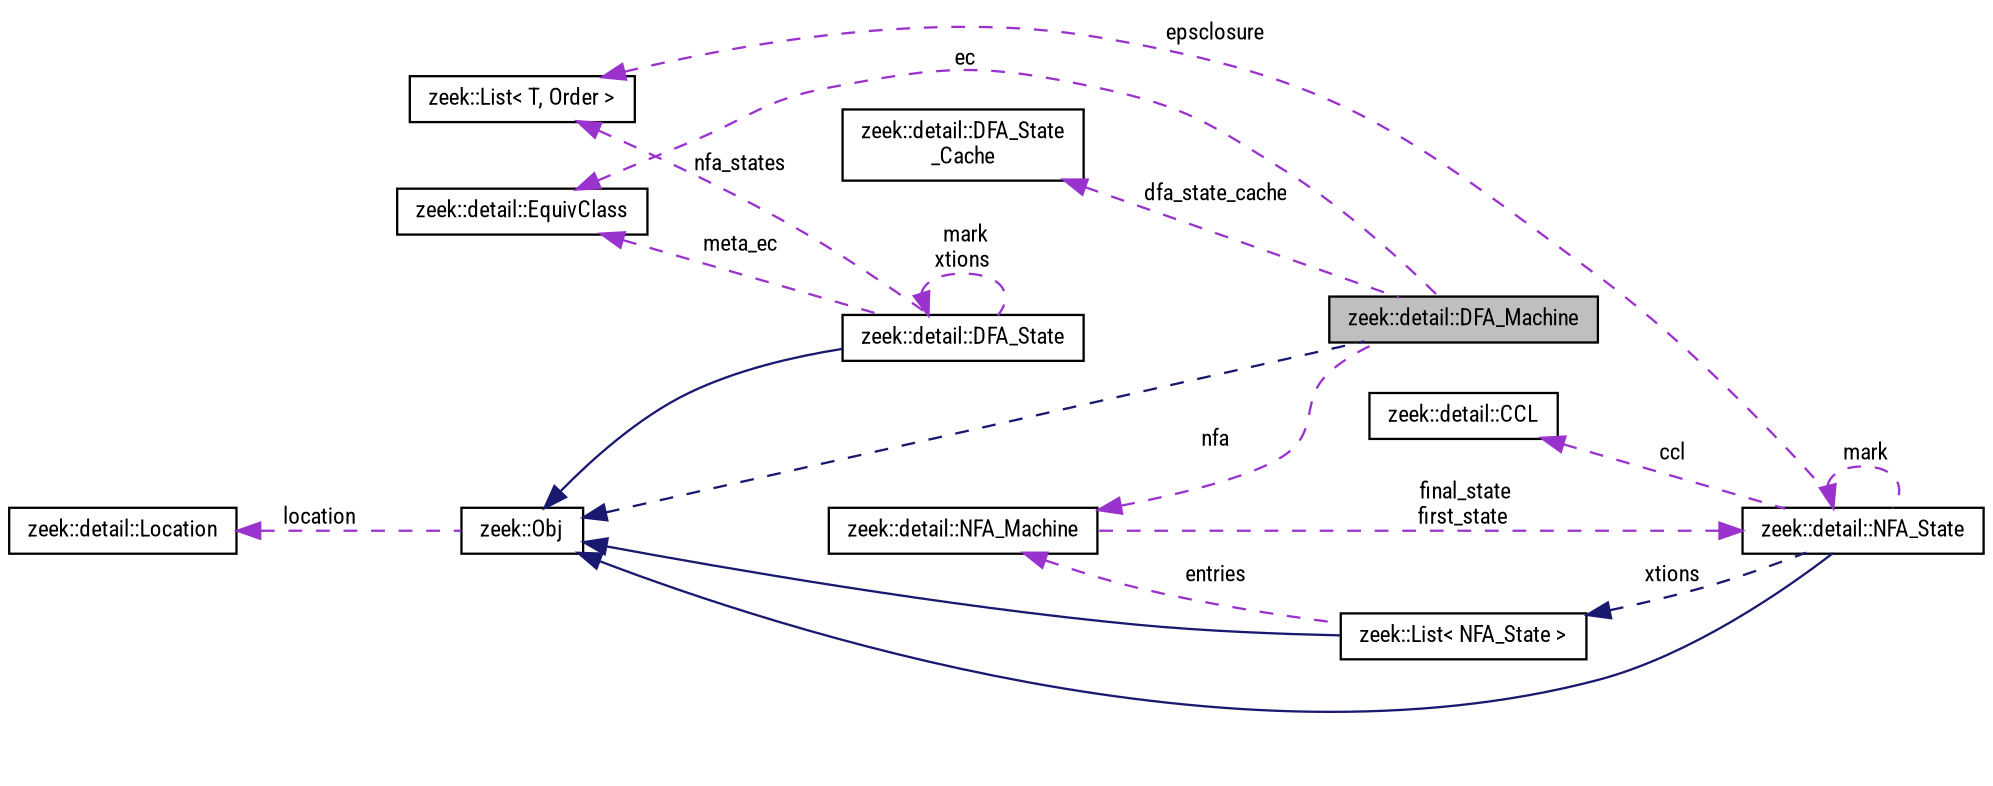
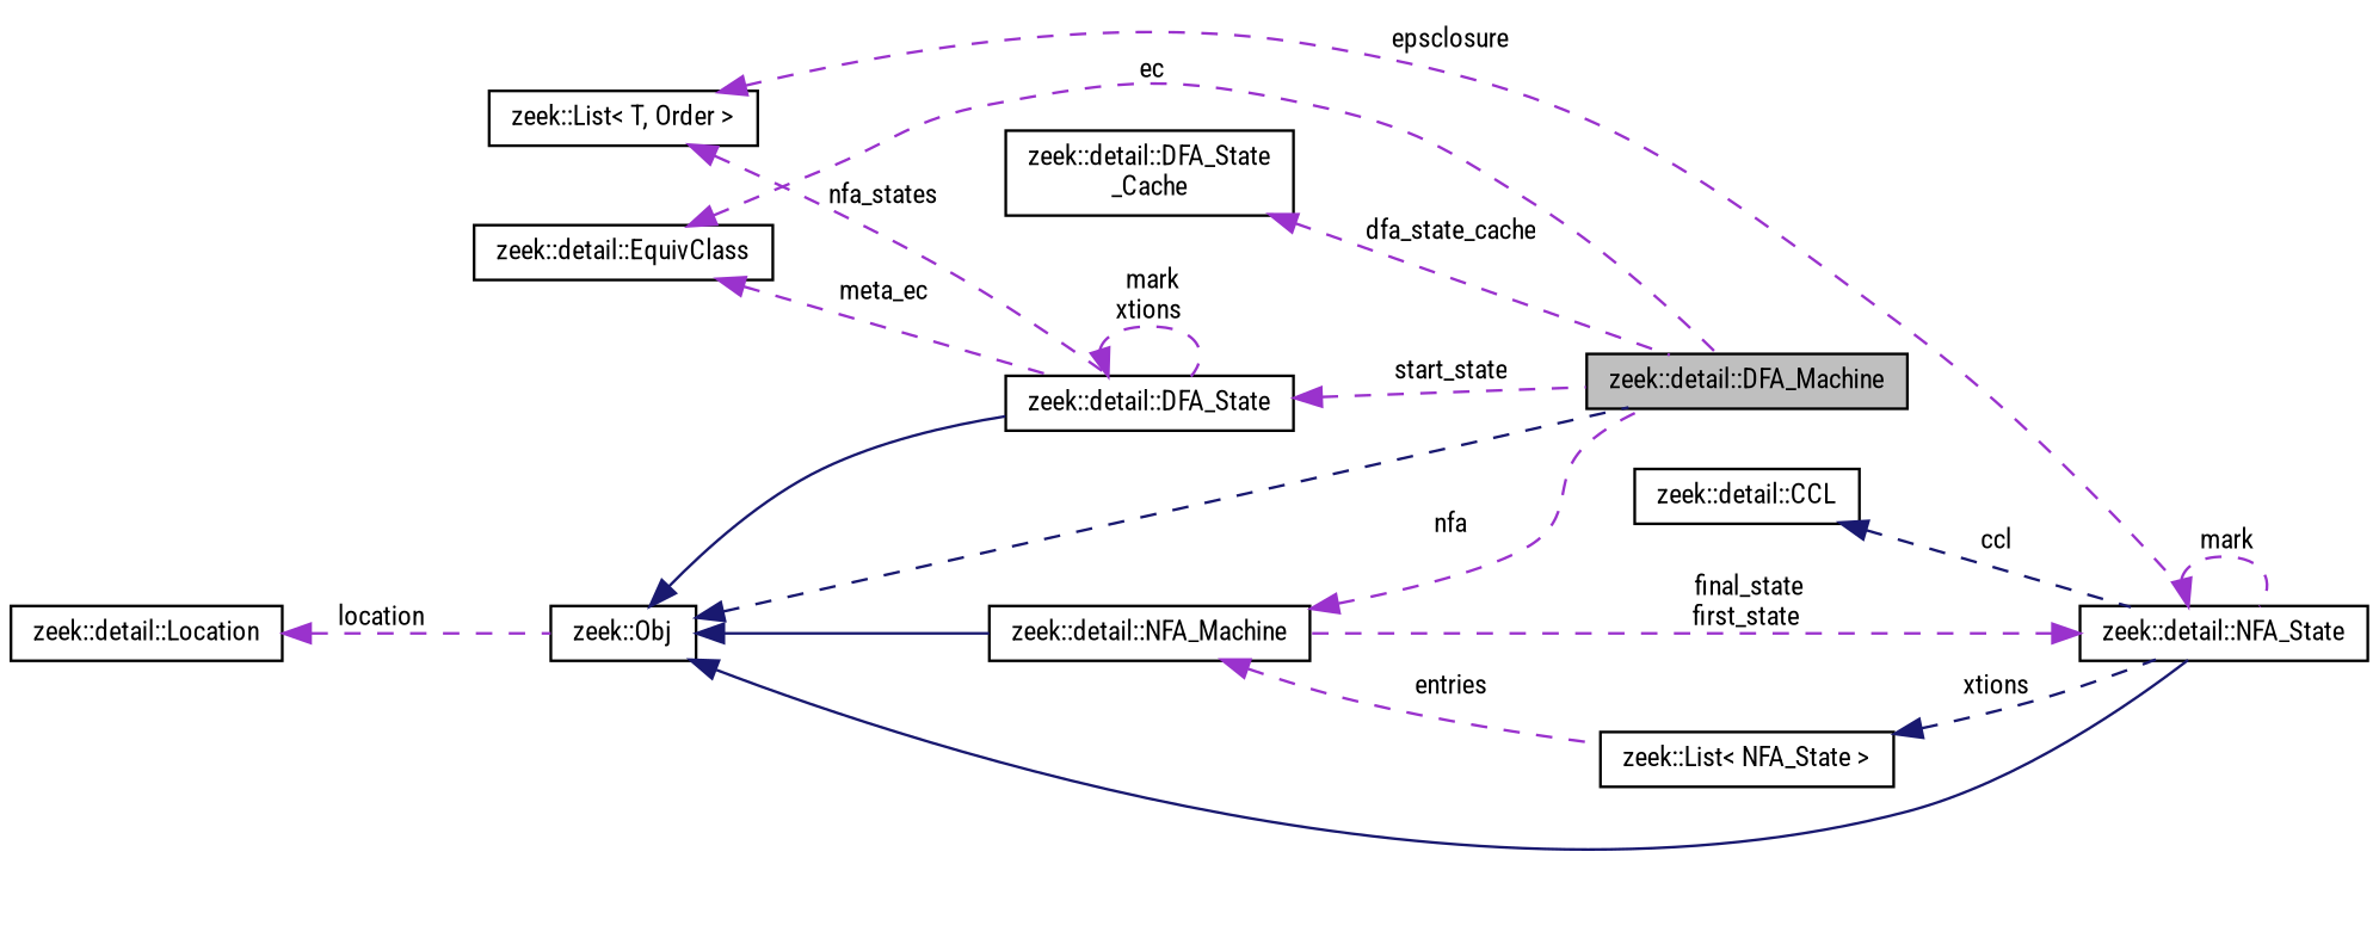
  digraph {
    fontname="Roboto Condensed"
    rankdir=LR
    node [color=black fillcolor=white fontname="Roboto Condensed" fontsize=10 shape=record style=filled]
    edge [color=darkorchid3 dir=back fontname="Roboto Condensed" fontsize=10 labelfontname=Helvetica labelfontsize=10 style=dashed]
    n1 [fillcolor=grey75 fontcolor=black height=0.2 label="zeek::detail::DFA_Machine" width=0.4]
    n2 [height=0.2 label="zeek::Obj" width=0.4]
    n3 [height=0.2 label="zeek::detail::DFA_State" width=0.4]
    n4 [height=0.2 label="zeek::detail::NFA_Machine" width=0.4]
    n5 [height=0.2 label="zeek::detail::NFA_State" width=0.4]
    n6 [height=0.2 label="zeek::List\< NFA_State \>" width=0.4]
    n7 [height=0.2 label="zeek::detail::Location" width=0.4]
    n8 [height=0.2 label="zeek::detail::EquivClass" width=0.4]
    n9 [height=0.2 label="zeek::List\< T, Order \>" width=0.4]
    n10 [height=0.2 label="zeek::detail::DFA_State\l_Cache" width=0.4]
    n11 [height=0.2 label="zeek::detail::CCL" width=0.4]
    n2 -> n1 [color=midnightblue]
    n2 -> n3 [color=midnightblue style=solid]
-   n2 -> n6 [color=midnightblue style=solid]
+   n2 -> n4 [color=midnightblue style=solid]
    n2 -> n5 [color=midnightblue style=solid]
+   n3 -> n1 [label=" start_state"]
    n3 -> n3 [label=" mark\nxtions"]
    n4 -> n1 [label=" nfa"]
    n4 -> n6 [label=" entries"]
    n5 -> n4 [label=" final_state\nfirst_state"]
    n5 -> n5 [label=" mark"]
    n6 -> n5 [color=midnightblue label=" xtions"]
    n7 -> n2 [label=" location"]
    n8 -> n1 [label=" ec"]
    n8 -> n3 [label=" meta_ec"]
    n9 -> n3 [label=" nfa_states"]
    n9 -> n5 [label=" epsclosure"]
    n10 -> n1 [label=" dfa_state_cache"]
-   n11 -> n5 [label=" ccl"]
+   n11 -> n5 [color=midnightblue label=" ccl"]
  }
